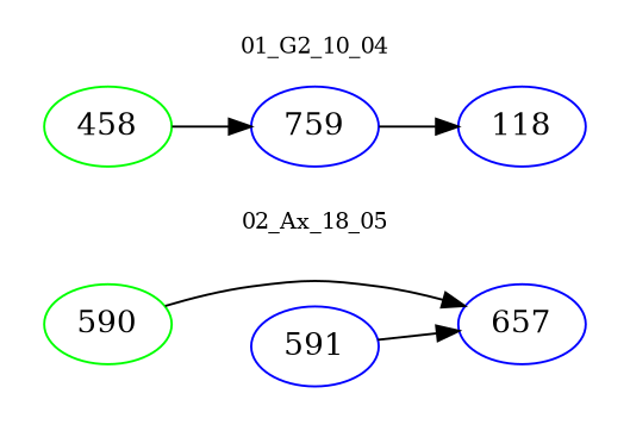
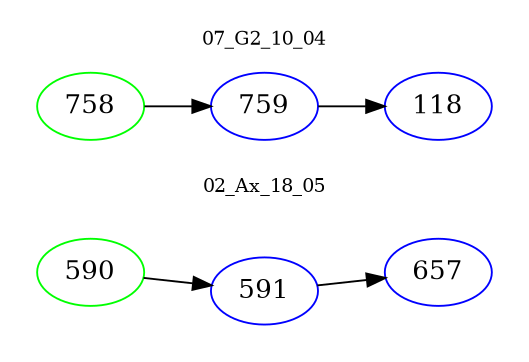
  digraph {
    rankdir=LR
    node [color=blue]
    edge [color=black]
    n1 [color=green label=590]
    n2 [label=591]
    n3 [label=657]
-   n4 [color=green label=458]
+   n4 [color=green label=758]
    n5 [label=759]
    n6 [label=118]
    subgraph cluster_1 {
      color=white
      fontsize=10
      label="02_Ax_18_05"
      n1
      n2
      n3
    }
    subgraph cluster_2 {
      color=white
      fontsize=10
-     label="01_G2_10_04"
+     label="07_G2_10_04"
      n4
      n5
      n6
    }
-   n1 -> n3
+   n1 -> n2
    n2 -> n3
    n4 -> n5
    n5 -> n6
  }
